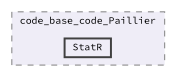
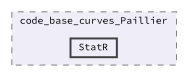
  digraph {
    compound=true
    fontname="Source Code Pro"
    n1 [color=grey25 fillcolor="#efedf7" fontname="Source Code Pro" fontsize=10 height=0.2 label=StatR shape=box style="filled,bold" width=0.4]
    subgraph cluster_1 {
      bgcolor="#efedf7"
      fontsize=10
-     label=code_base_code_Paillier
+     label=code_base_curves_Paillier
      pencolor=grey50
      style="filled,dashed"
      n1
    }
  }
